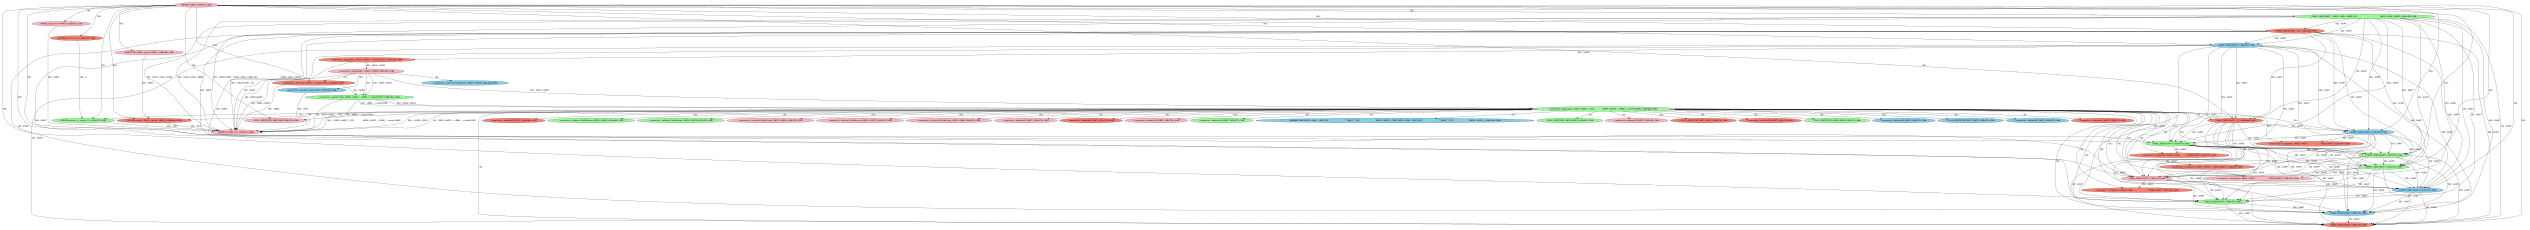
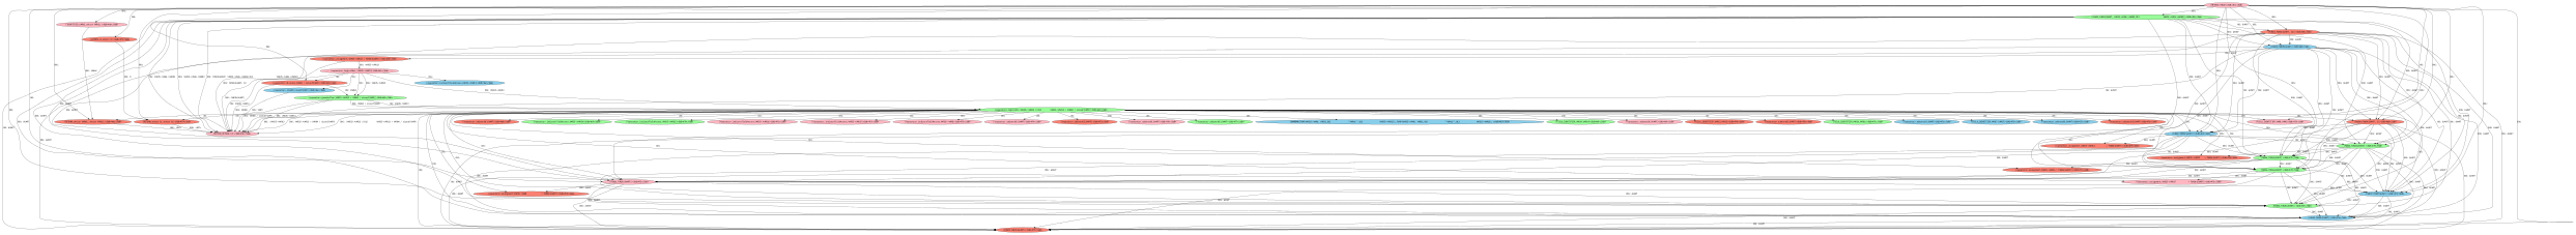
  digraph {
    fontname="IBM Plex Mono"
    node [fillcolor=salmon fontname="IBM Plex Mono" style=filled]
    edge [fontname="IBM Plex Mono"]
    n1 [fillcolor=lightpink label="(METHOD,FUN32)<SUB>451</SUB>"]
-   n2 [fillcolor=lightpink label="(PARAM,ALACContext*VAR25)<SUB>451</SUB>"]
    n3 [fillcolor=palegreen label="(FUN33,FUN33(&amp;VAR7, VAR25-&gt;VAR6-&gt;VAR82,\012                     VAR25-&gt;VAR6-&gt;VAR83))<SUB>455</SUB>"]
    n4 [label="(FUN34,FUN34(&amp;VAR7, 12))<SUB>458</SUB>"]
    n5 [label="(FUN34,FUN34(&amp;VAR7, 1))<SUB>468</SUB>"]
    n6 [fillcolor=skyblue label="(FUN37,FUN37(&amp;VAR7))<SUB>474</SUB>"]
    n7 [fillcolor=palegreen label="(FUN35,FUN35(&amp;VAR7))<SUB>475</SUB>"]
    n8 [label="(FUN35,FUN35(&amp;VAR7))<SUB>477</SUB>"]
-   n9 [fillcolor=palegreen label="(RETURN,return 0;,return 0;)<SUB>479</SUB>"]
+   n9 [label="(RETURN,return 0;,return 0;)<SUB>479</SUB>"]
    n10 [label="(LITERAL,0,return 0;)<SUB>479</SUB>"]
    n11 [fillcolor=skyblue label="(FUN35,FUN35(&amp;VAR7))<SUB>460</SUB>"]
    n12 [label="(RETURN,return VAR62;,return VAR62;)<SUB>466</SUB>"]
    n13 [fillcolor=skyblue label="(FUN36,FUN36(&amp;VAR7))<SUB>469</SUB>"]
    n14 [fillcolor=palegreen label="(FUN36,FUN36(&amp;VAR7))<SUB>470</SUB>"]
    n15 [fillcolor=palegreen label="(FUN36,FUN36(&amp;VAR7))<SUB>471</SUB>"]
    n16 [fillcolor=palegreen label="(FUN36,FUN36(&amp;VAR7))<SUB>472</SUB>"]
    n17 [fillcolor=lightpink label="(FUN36,FUN36(&amp;VAR7))<SUB>473</SUB>"]
    n18 [fillcolor=lightpink label="(IDENTIFIER,VAR62,return VAR62;)<SUB>466</SUB>"]
    n19 [label="(&lt;operator&gt;.division,VAR84 / sizeof(VAR9))<SUB>462</SUB>"]
    n20 [fillcolor=lightpink label="(FIELD_IDENTIFIER,VAR8,VAR8)<SUB>473</SUB>"]
    n21 [fillcolor=lightpink label="(METHOD_RETURN,int)<SUB>451</SUB>"]
    n22 [fillcolor=skyblue label="(FUN35,FUN35(&amp;VAR7))<SUB>476</SUB>"]
    n23 [label="(&lt;operator&gt;.assignment,VAR25-&gt;VAR13 = FUN35(&amp;VAR7))<SUB>460</SUB>"]
    n24 [label="(&lt;operator&gt;.assignment,VAR25-&gt;VAR14          = FUN36(&amp;VAR7))<SUB>469</SUB>"]
    n25 [label="(&lt;operator&gt;.assignment,VAR25-&gt;VAR15    = FUN36(&amp;VAR7))<SUB>470</SUB>"]
    n26 [label="(&lt;operator&gt;.assignment,VAR25-&gt;VAR16 = FUN36(&amp;VAR7))<SUB>471</SUB>"]
    n27 [fillcolor=lightpink label="(&lt;operator&gt;.assignment,VAR25-&gt;VAR17           = FUN36(&amp;VAR7))<SUB>472</SUB>"]
    n28 [label="(&lt;operator&gt;.assignment,VAR25-&gt;VAR8             = FUN36(&amp;VAR7))<SUB>473</SUB>"]
    n29 [fillcolor=palegreen label="(&lt;operator&gt;.greaterThan,VAR25-&gt;VAR13 &gt; VAR84 / sizeof(VAR9))<SUB>462</SUB>"]
    n30 [fillcolor=lightpink label="(&lt;operator&gt;.logicalNot,!VAR25-&gt;VAR13)<SUB>461</SUB>"]
    n31 [fillcolor=palegreen label="(&lt;operator&gt;.logicalOr,!VAR25-&gt;VAR13 ||\012        VAR25-&gt;VAR13 &gt; VAR84 / sizeof(VAR9))<SUB>461</SUB>"]
    n32 [fillcolor=skyblue label="(&lt;operator&gt;.sizeOf,sizeof(VAR9))<SUB>462</SUB>"]
    n33 [fillcolor=skyblue label="(&lt;operator&gt;.indirectFieldAccess,VAR25-&gt;VAR13)<SUB>462</SUB>"]
    n34 [label="(&lt;operator&gt;.addressOf,&amp;VAR7)<SUB>468</SUB>"]
    n35 [fillcolor=palegreen label="(&lt;operator&gt;.indirectFieldAccess,VAR25-&gt;VAR14)<SUB>469</SUB>"]
    n36 [fillcolor=palegreen label="(&lt;operator&gt;.indirectFieldAccess,VAR25-&gt;VAR15)<SUB>470</SUB>"]
    n37 [fillcolor=lightpink label="(&lt;operator&gt;.indirectFieldAccess,VAR25-&gt;VAR16)<SUB>471</SUB>"]
    n38 [fillcolor=lightpink label="(&lt;operator&gt;.indirectFieldAccess,VAR25-&gt;VAR17)<SUB>472</SUB>"]
    n39 [fillcolor=lightpink label="(&lt;operator&gt;.indirectFieldAccess,VAR25-&gt;VAR8)<SUB>473</SUB>"]
    n40 [fillcolor=lightpink label="(&lt;operator&gt;.addressOf,&amp;VAR7)<SUB>474</SUB>"]
    n41 [label="(&lt;operator&gt;.addressOf,&amp;VAR7)<SUB>475</SUB>"]
    n42 [fillcolor=lightpink label="(&lt;operator&gt;.addressOf,&amp;VAR7)<SUB>476</SUB>"]
    n43 [fillcolor=palegreen label="(&lt;operator&gt;.addressOf,&amp;VAR7)<SUB>477</SUB>"]
    n44 [fillcolor=skyblue label="(UNKNOWN,FUN9(VAR25-&gt;VAR6, VAR31,\012               &quot;&quot;VAR61&quot;&quot;,\012               VAR25-&gt;VAR13);,FUN9(VAR25-&gt;VAR6, VAR31,\012               &quot;&quot;VAR61&quot;&quot;,\012               VAR25-&gt;VAR13);)<SUB>463</SUB>"]
    n45 [fillcolor=palegreen label="(FIELD_IDENTIFIER,VAR14,VAR14)<SUB>469</SUB>"]
    n46 [fillcolor=lightpink label="(&lt;operator&gt;.addressOf,&amp;VAR7)<SUB>469</SUB>"]
    n47 [label="(FIELD_IDENTIFIER,VAR15,VAR15)<SUB>470</SUB>"]
    n48 [label="(&lt;operator&gt;.addressOf,&amp;VAR7)<SUB>470</SUB>"]
    n49 [fillcolor=palegreen label="(FIELD_IDENTIFIER,VAR16,VAR16)<SUB>471</SUB>"]
    n50 [fillcolor=skyblue label="(&lt;operator&gt;.addressOf,&amp;VAR7)<SUB>471</SUB>"]
    n51 [fillcolor=skyblue label="(FIELD_IDENTIFIER,VAR17,VAR17)<SUB>472</SUB>"]
    n52 [fillcolor=skyblue label="(&lt;operator&gt;.addressOf,&amp;VAR7)<SUB>472</SUB>"]
    n53 [label="(&lt;operator&gt;.addressOf,&amp;VAR7)<SUB>473</SUB>"]
-   n1 -> n2 [label="DDG: "]
    n1 -> n3 [label="DDG: "]
    n1 -> n4 [label="DDG: "]
    n1 -> n5 [label="DDG: "]
    n1 -> n6 [label="DDG: "]
    n1 -> n7 [label="DDG: "]
    n1 -> n8 [label="DDG: "]
    n1 -> n9 [label="DDG: "]
    n1 -> n10 [label="DDG: "]
    n1 -> n11 [label="DDG: "]
    n1 -> n12 [label="DDG: "]
    n1 -> n13 [label="DDG: "]
    n1 -> n14 [label="DDG: "]
    n1 -> n15 [label="DDG: "]
    n1 -> n16 [label="DDG: "]
    n1 -> n17 [label="DDG: "]
    n1 -> n18 [label="DDG: "]
    n1 -> n19 [label="DDG: "]
    n1 -> n20 [label="DDG: "]
-   n2 -> n21 [label="DDG: VAR25"]
    n3 -> n4 [label="DDG: &amp;VAR7"]
    n3 -> n5 [label="DDG: &amp;VAR7"]
    n3 -> n6 [label="DDG: &amp;VAR7"]
    n3 -> n7 [label="DDG: &amp;VAR7"]
    n3 -> n8 [label="DDG: &amp;VAR7"]
    n3 -> n11 [label="DDG: &amp;VAR7"]
    n3 -> n13 [label="DDG: &amp;VAR7"]
    n3 -> n14 [label="DDG: &amp;VAR7"]
    n3 -> n15 [label="DDG: &amp;VAR7"]
    n3 -> n16 [label="DDG: &amp;VAR7"]
    n3 -> n17 [label="DDG: &amp;VAR7"]
    n3 -> n21 [label="DDG: VAR25-&gt;VAR6-&gt;VAR82"]
    n3 -> n21 [label="DDG: VAR25-&gt;VAR6-&gt;VAR83"]
    n3 -> n21 [label="DDG: FUN33(&amp;VAR7, VAR25-&gt;VAR6-&gt;VAR82,\012                     VAR25-&gt;VAR6-&gt;VAR83)"]
    n3 -> n22 [label="DDG: &amp;VAR7"]
    n4 -> n5 [label="DDG: &amp;VAR7"]
    n4 -> n6 [label="DDG: &amp;VAR7"]
    n4 -> n7 [label="DDG: &amp;VAR7"]
    n4 -> n8 [label="DDG: &amp;VAR7"]
    n4 -> n11 [label="DDG: &amp;VAR7"]
    n4 -> n13 [label="DDG: &amp;VAR7"]
    n4 -> n14 [label="DDG: &amp;VAR7"]
    n4 -> n15 [label="DDG: &amp;VAR7"]
    n4 -> n16 [label="DDG: &amp;VAR7"]
    n4 -> n17 [label="DDG: &amp;VAR7"]
    n4 -> n21 [label="DDG: FUN34(&amp;VAR7, 12)"]
    n4 -> n22 [label="DDG: &amp;VAR7"]
    n5 -> n6 [label="DDG: &amp;VAR7"]
    n5 -> n7 [label="DDG: &amp;VAR7"]
    n5 -> n8 [label="DDG: &amp;VAR7"]
    n5 -> n13 [label="DDG: &amp;VAR7"]
    n5 -> n14 [label="DDG: &amp;VAR7"]
    n5 -> n15 [label="DDG: &amp;VAR7"]
    n5 -> n16 [label="DDG: &amp;VAR7"]
    n5 -> n17 [label="DDG: &amp;VAR7"]
    n5 -> n22 [label="DDG: &amp;VAR7"]
    n6 -> n7 [label="DDG: &amp;VAR7"]
    n6 -> n8 [label="DDG: &amp;VAR7"]
    n6 -> n22 [label="DDG: &amp;VAR7"]
    n7 -> n8 [label="DDG: &amp;VAR7"]
    n7 -> n22 [label="DDG: &amp;VAR7"]
    n9 -> n21 [label="DDG: &lt;RET&gt;"]
    n10 -> n9 [label="DDG: 0"]
    n11 -> n5 [label="DDG: &amp;VAR7"]
    n11 -> n6 [label="DDG: &amp;VAR7"]
    n11 -> n7 [label="DDG: &amp;VAR7"]
    n11 -> n8 [label="DDG: &amp;VAR7"]
    n11 -> n13 [label="DDG: &amp;VAR7"]
    n11 -> n14 [label="DDG: &amp;VAR7"]
    n11 -> n15 [label="DDG: &amp;VAR7"]
    n11 -> n16 [label="DDG: &amp;VAR7"]
    n11 -> n17 [label="DDG: &amp;VAR7"]
    n11 -> n21 [label="DDG: &amp;VAR7"]
    n11 -> n22 [label="DDG: &amp;VAR7"]
    n11 -> n23 [label="DDG: &amp;VAR7"]
    n12 -> n21 [label="DDG: &lt;RET&gt;"]
    n13 -> n6 [label="DDG: &amp;VAR7"]
    n13 -> n7 [label="DDG: &amp;VAR7"]
    n13 -> n8 [label="DDG: &amp;VAR7"]
    n13 -> n14 [label="DDG: &amp;VAR7"]
    n13 -> n15 [label="DDG: &amp;VAR7"]
    n13 -> n16 [label="DDG: &amp;VAR7"]
    n13 -> n17 [label="DDG: &amp;VAR7"]
    n13 -> n22 [label="DDG: &amp;VAR7"]
    n13 -> n24 [label="DDG: &amp;VAR7"]
    n14 -> n6 [label="DDG: &amp;VAR7"]
    n14 -> n7 [label="DDG: &amp;VAR7"]
    n14 -> n8 [label="DDG: &amp;VAR7"]
    n14 -> n15 [label="DDG: &amp;VAR7"]
    n14 -> n16 [label="DDG: &amp;VAR7"]
    n14 -> n17 [label="DDG: &amp;VAR7"]
    n14 -> n22 [label="DDG: &amp;VAR7"]
    n14 -> n25 [label="DDG: &amp;VAR7"]
    n15 -> n6 [label="DDG: &amp;VAR7"]
    n15 -> n7 [label="DDG: &amp;VAR7"]
    n15 -> n8 [label="DDG: &amp;VAR7"]
    n15 -> n16 [label="DDG: &amp;VAR7"]
    n15 -> n17 [label="DDG: &amp;VAR7"]
    n15 -> n22 [label="DDG: &amp;VAR7"]
    n15 -> n26 [label="DDG: &amp;VAR7"]
    n16 -> n6 [label="DDG: &amp;VAR7"]
    n16 -> n7 [label="DDG: &amp;VAR7"]
    n16 -> n8 [label="DDG: &amp;VAR7"]
    n16 -> n17 [label="DDG: &amp;VAR7"]
    n16 -> n22 [label="DDG: &amp;VAR7"]
    n16 -> n27 [label="DDG: &amp;VAR7"]
    n17 -> n6 [label="DDG: &amp;VAR7"]
    n17 -> n7 [label="DDG: &amp;VAR7"]
+   n17 -> n8 [label="DDG: &amp;VAR7"]
    n17 -> n22 [label="DDG: &amp;VAR7"]
    n17 -> n28 [label="DDG: &amp;VAR7"]
    n18 -> n12 [label="DDG: VAR62"]
    n19 -> n21 [label="DDG: VAR84"]
    n19 -> n29 [label="DDG: VAR84"]
    n22 -> n8 [label="DDG: &amp;VAR7"]
    n23 -> n21 [label="DDG: FUN35(&amp;VAR7)"]
    n23 -> n30 [label="DDG: VAR25-&gt;VAR13"]
    n29 -> n21 [label="DDG: VAR25-&gt;VAR13"]
    n29 -> n21 [label="DDG: VAR84 / sizeof(VAR9)"]
    n29 -> n31 [label="DDG: VAR25-&gt;VAR13"]
    n29 -> n31 [label="DDG: VAR84 / sizeof(VAR9)"]
    n30 -> n19 [label="CDG: "]
    n30 -> n21 [label="DDG: VAR25-&gt;VAR13"]
    n30 -> n29 [label="DDG: VAR25-&gt;VAR13"]
    n30 -> n29 [label="CDG: "]
    n30 -> n31 [label="DDG: VAR25-&gt;VAR13"]
    n30 -> n32 [label="CDG: "]
    n30 -> n33 [label="CDG: "]
    n31 -> n5 [label="CDG: "]
    n31 -> n6 [label="CDG: "]
    n31 -> n7 [label="CDG: "]
    n31 -> n8 [label="CDG: "]
    n31 -> n9 [label="CDG: "]
    n31 -> n12 [label="CDG: "]
    n31 -> n13 [label="CDG: "]
    n31 -> n14 [label="CDG: "]
    n31 -> n15 [label="CDG: "]
    n31 -> n16 [label="CDG: "]
    n31 -> n17 [label="CDG: "]
    n31 -> n20 [label="CDG: "]
    n31 -> n21 [label="DDG: !VAR25-&gt;VAR13"]
    n31 -> n21 [label="DDG: VAR25-&gt;VAR13 &gt; VAR84 / sizeof(VAR9)"]
    n31 -> n21 [label="DDG: !VAR25-&gt;VAR13 ||\012        VAR25-&gt;VAR13 &gt; VAR84 / sizeof(VAR9)"]
    n31 -> n22 [label="CDG: "]
    n31 -> n24 [label="CDG: "]
    n31 -> n25 [label="CDG: "]
    n31 -> n26 [label="CDG: "]
    n31 -> n27 [label="CDG: "]
    n31 -> n28 [label="CDG: "]
    n31 -> n34 [label="CDG: "]
    n31 -> n35 [label="CDG: "]
    n31 -> n36 [label="CDG: "]
    n31 -> n37 [label="CDG: "]
    n31 -> n38 [label="CDG: "]
    n31 -> n39 [label="CDG: "]
    n31 -> n40 [label="CDG: "]
    n31 -> n41 [label="CDG: "]
    n31 -> n42 [label="CDG: "]
    n31 -> n43 [label="CDG: "]
    n31 -> n44 [label="CDG: "]
    n31 -> n45 [label="CDG: "]
    n31 -> n46 [label="CDG: "]
    n31 -> n47 [label="CDG: "]
    n31 -> n48 [label="CDG: "]
    n31 -> n49 [label="CDG: "]
    n31 -> n50 [label="CDG: "]
    n31 -> n51 [label="CDG: "]
    n31 -> n52 [label="CDG: "]
    n31 -> n53 [label="CDG: "]
    n32 -> n21 [label="DDG: VAR9"]
  }
